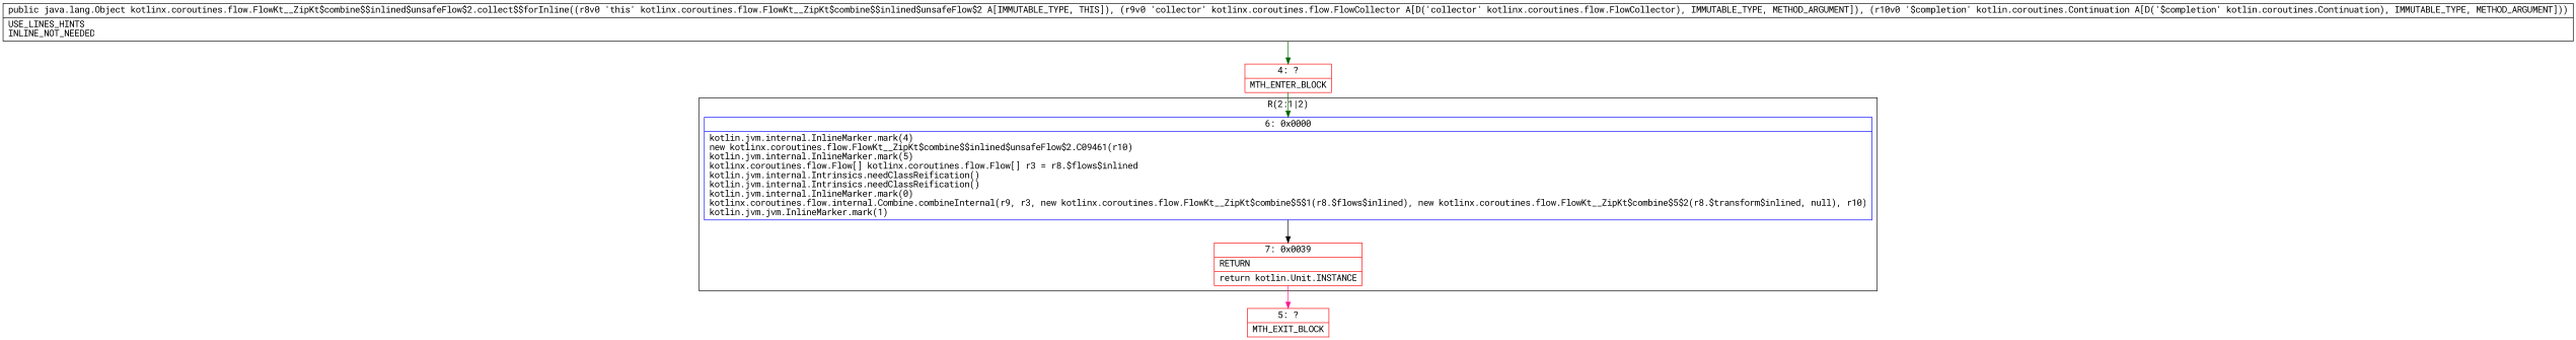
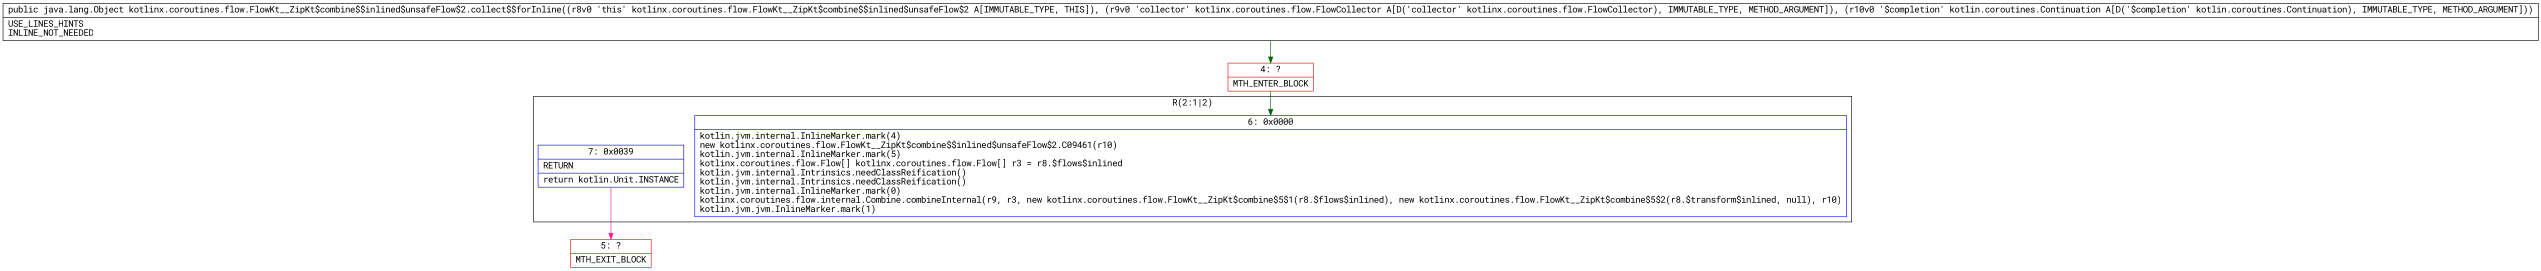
  digraph {
    fontname="Roboto Mono"
    node [color=blue fontname="Roboto Mono" shape=record]
    edge [color=darkgreen fontname="Roboto Mono"]
    n1 [label="{6\:\ 0x0000|kotlin.jvm.internal.InlineMarker.mark(4)\lnew kotlinx.coroutines.flow.FlowKt__ZipKt$combine$$inlined$unsafeFlow$2.C09461(r10)\lkotlin.jvm.internal.InlineMarker.mark(5)\lkotlinx.coroutines.flow.Flow[] kotlinx.coroutines.flow.Flow[] r3 = r8.$flows$inlined\lkotlin.jvm.internal.Intrinsics.needClassReification()\lkotlin.jvm.internal.Intrinsics.needClassReification()\lkotlin.jvm.internal.InlineMarker.mark(0)\lkotlinx.coroutines.flow.internal.Combine.combineInternal(r9, r3, new kotlinx.coroutines.flow.FlowKt__ZipKt$combine$5$1(r8.$flows$inlined), new kotlinx.coroutines.flow.FlowKt__ZipKt$combine$5$2(r8.$transform$inlined, null), r10)\lkotlin.jvm.jvm.InlineMarker.mark(1)\l}"]
-   n2 [color=red label="{7\:\ 0x0039|RETURN\l|return kotlin.Unit.INSTANCE\l}"]
+   n2 [label="{7\:\ 0x0039|RETURN\l|return kotlin.Unit.INSTANCE\l}"]
    n3 [color=red label="{5\:\ ?|MTH_EXIT_BLOCK\l}"]
    n4 [color=red label="{4\:\ ?|MTH_ENTER_BLOCK\l}"]
    n5 [label="{public java.lang.Object kotlinx.coroutines.flow.FlowKt__ZipKt$combine$$inlined$unsafeFlow$2.collect$$forInline((r8v0 'this' kotlinx.coroutines.flow.FlowKt__ZipKt$combine$$inlined$unsafeFlow$2 A[IMMUTABLE_TYPE, THIS]), (r9v0 'collector' kotlinx.coroutines.flow.FlowCollector A[D('collector' kotlinx.coroutines.flow.FlowCollector), IMMUTABLE_TYPE, METHOD_ARGUMENT]), (r10v0 '$completion' kotlin.coroutines.Continuation A[D('$completion' kotlin.coroutines.Continuation), IMMUTABLE_TYPE, METHOD_ARGUMENT]))  | USE_LINES_HINTS\lINLINE_NOT_NEEDED\l}" color=""]
    subgraph cluster_1 {
      label="R(2:1|2)"
      n1
      n2
    }
-   n1 -> n2 [color=black]
    n2 -> n3 [color=deeppink]
    n4 -> n1
    n5 -> n4
  }
